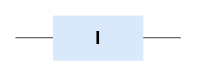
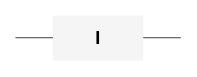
  <mxCell id="0" />
  <mxCell id="1" parent="0" />
- <mxCell id="2" value="&lt;span style=&quot;font-size: 24px;&quot;&gt;&lt;b&gt;I&lt;/b&gt;&lt;/span&gt;" style="rounded=0;whiteSpace=wrap;html=1;fillColor=#dae8fc;strokeColor=none;" parent="1" vertex="1"><mxGeometry x="70" y="20" width="120" height="60" as="geometry" /></mxCell>
+ <mxCell id="2" value="&lt;span style=&quot;font-size: 24px;&quot;&gt;&lt;b&gt;I&lt;/b&gt;&lt;/span&gt;" style="rounded=0;whiteSpace=wrap;html=1;fillColor=#f5f5f5;strokeColor=none;" parent="1" vertex="1"><mxGeometry x="70" y="20" width="120" height="60" as="geometry" /></mxCell>
  <mxCell id="3" value="" style="endArrow=none;html=1;rounded=0;" parent="1" edge="1"><mxGeometry width="50" height="50" relative="1" as="geometry"><mxPoint x="190" y="49.5" as="sourcePoint" /><mxPoint x="240" y="49.5" as="targetPoint" /></mxGeometry></mxCell>
  <mxCell id="4" value="" style="endArrow=none;html=1;rounded=0;" parent="1" edge="1"><mxGeometry width="50" height="50" relative="1" as="geometry"><mxPoint x="20" y="49.5" as="sourcePoint" /><mxPoint x="70" y="49.5" as="targetPoint" /></mxGeometry></mxCell>
